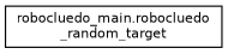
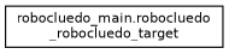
  digraph {
    rankdir=LR
-   n1 [color=black fillcolor=white fontname=Helvetica fontsize=10 height=0.2 label="robocluedo_main.robocluedo\l_random_target" shape=record style=filled width=0.4]
+   n1 [color=black fillcolor=white fontname=Helvetica fontsize=10 height=0.2 label="robocluedo_main.robocluedo\l_robocluedo_target" shape=record style=filled width=0.4]
  }
